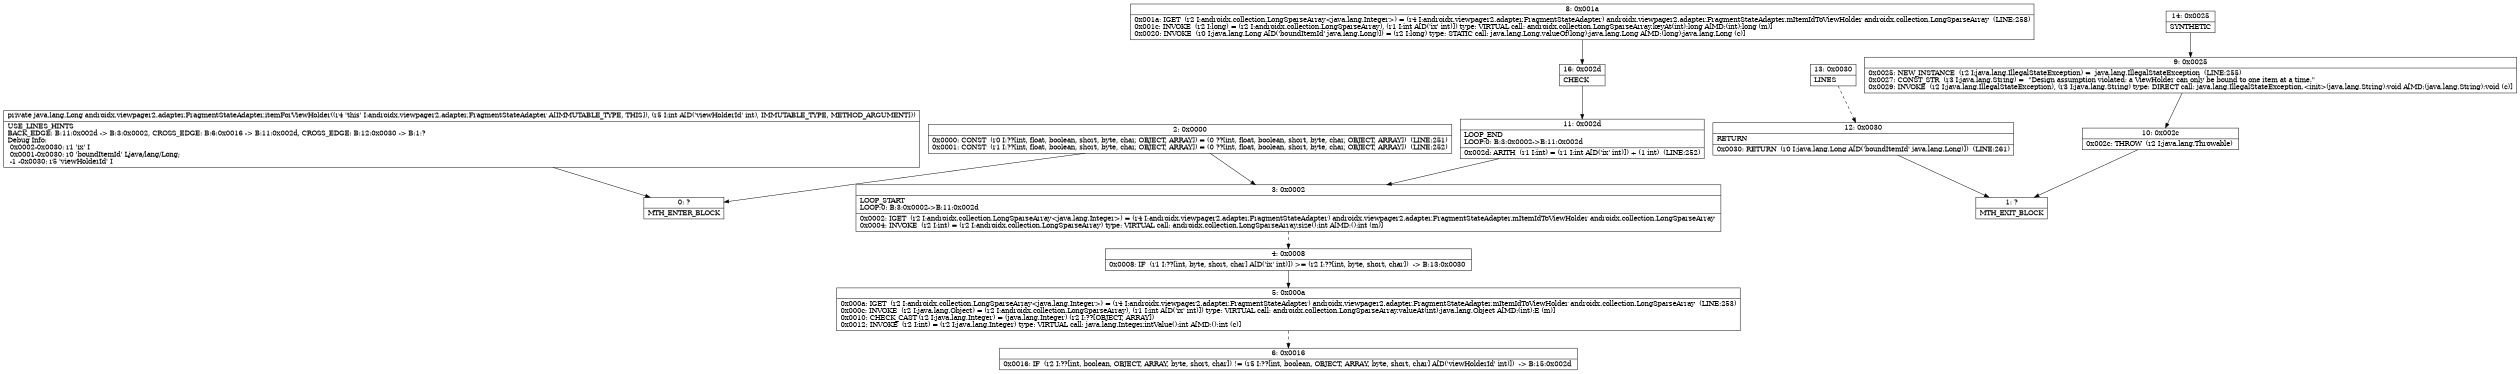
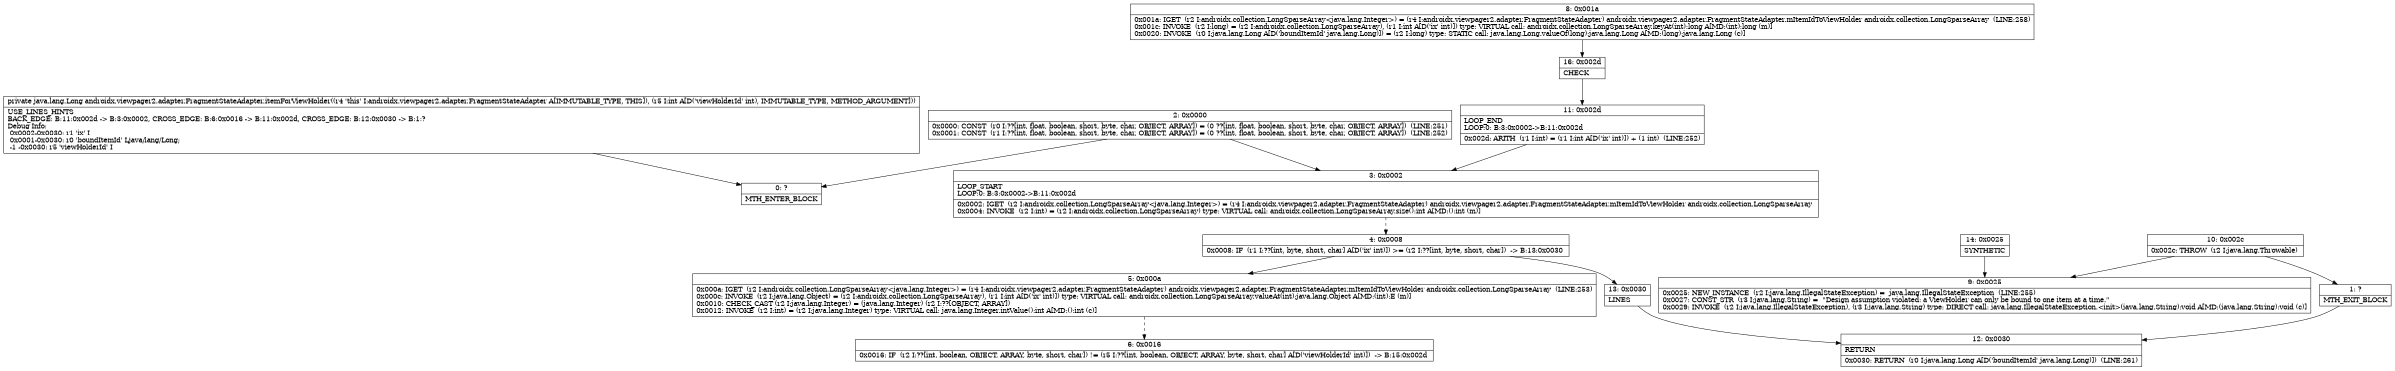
  digraph {
    node [shape=record]
    n1 [label="{0\:\ ?|MTH_ENTER_BLOCK\l}"]
    n2 [label="{2\:\ 0x0000|0x0000: CONST  (r0 I:??[int, float, boolean, short, byte, char, OBJECT, ARRAY]) = (0 ??[int, float, boolean, short, byte, char, OBJECT, ARRAY])  (LINE:251)\l0x0001: CONST  (r1 I:??[int, float, boolean, short, byte, char, OBJECT, ARRAY]) = (0 ??[int, float, boolean, short, byte, char, OBJECT, ARRAY])  (LINE:252)\l}"]
    n3 [label="{3\:\ 0x0002|LOOP_START\lLOOP:0: B:3:0x0002\-\>B:11:0x002d\l|0x0002: IGET  (r2 I:androidx.collection.LongSparseArray\<java.lang.Integer\>) = (r4 I:androidx.viewpager2.adapter.FragmentStateAdapter) androidx.viewpager2.adapter.FragmentStateAdapter.mItemIdToViewHolder androidx.collection.LongSparseArray \l0x0004: INVOKE  (r2 I:int) = (r2 I:androidx.collection.LongSparseArray) type: VIRTUAL call: androidx.collection.LongSparseArray.size():int A[MD:():int (m)]\l}"]
    n4 [label="{4\:\ 0x0008|0x0008: IF  (r1 I:??[int, byte, short, char] A[D('ix' int)]) \>= (r2 I:??[int, byte, short, char])  \-\> B:13:0x0030 \l}"]
    n5 [label="{5\:\ 0x000a|0x000a: IGET  (r2 I:androidx.collection.LongSparseArray\<java.lang.Integer\>) = (r4 I:androidx.viewpager2.adapter.FragmentStateAdapter) androidx.viewpager2.adapter.FragmentStateAdapter.mItemIdToViewHolder androidx.collection.LongSparseArray  (LINE:253)\l0x000c: INVOKE  (r2 I:java.lang.Object) = (r2 I:androidx.collection.LongSparseArray), (r1 I:int A[D('ix' int)]) type: VIRTUAL call: androidx.collection.LongSparseArray.valueAt(int):java.lang.Object A[MD:(int):E (m)]\l0x0010: CHECK_CAST (r2 I:java.lang.Integer) = (java.lang.Integer) (r2 I:??[OBJECT, ARRAY]) \l0x0012: INVOKE  (r2 I:int) = (r2 I:java.lang.Integer) type: VIRTUAL call: java.lang.Integer.intValue():int A[MD:():int (c)]\l}"]
    n6 [label="{13\:\ 0x0030|LINES\l}"]
    n7 [label="{6\:\ 0x0016|0x0016: IF  (r2 I:??[int, boolean, OBJECT, ARRAY, byte, short, char]) != (r5 I:??[int, boolean, OBJECT, ARRAY, byte, short, char] A[D('viewHolderId' int)])  \-\> B:15:0x002d \l}"]
    n8 [label="{12\:\ 0x0030|RETURN\l|0x0030: RETURN  (r0 I:java.lang.Long A[D('boundItemId' java.lang.Long)])  (LINE:261)\l}"]
    n9 [label="{8\:\ 0x001a|0x001a: IGET  (r2 I:androidx.collection.LongSparseArray\<java.lang.Integer\>) = (r4 I:androidx.viewpager2.adapter.FragmentStateAdapter) androidx.viewpager2.adapter.FragmentStateAdapter.mItemIdToViewHolder androidx.collection.LongSparseArray  (LINE:258)\l0x001c: INVOKE  (r2 I:long) = (r2 I:androidx.collection.LongSparseArray), (r1 I:int A[D('ix' int)]) type: VIRTUAL call: androidx.collection.LongSparseArray.keyAt(int):long A[MD:(int):long (m)]\l0x0020: INVOKE  (r0 I:java.lang.Long A[D('boundItemId' java.lang.Long)]) = (r2 I:long) type: STATIC call: java.lang.Long.valueOf(long):java.lang.Long A[MD:(long):java.lang.Long (c)]\l}"]
    n10 [label="{16\:\ 0x002d|CHECK\l}"]
    n11 [label="{14\:\ 0x0025|SYNTHETIC\l}"]
    n12 [label="{9\:\ 0x0025|0x0025: NEW_INSTANCE  (r2 I:java.lang.IllegalStateException) =  java.lang.IllegalStateException  (LINE:255)\l0x0027: CONST_STR  (r3 I:java.lang.String) =  \"Design assumption violated: a ViewHolder can only be bound to one item at a time.\" \l0x0029: INVOKE  (r2 I:java.lang.IllegalStateException), (r3 I:java.lang.String) type: DIRECT call: java.lang.IllegalStateException.\<init\>(java.lang.String):void A[MD:(java.lang.String):void (c)]\l}"]
    n13 [label="{11\:\ 0x002d|LOOP_END\lLOOP:0: B:3:0x0002\-\>B:11:0x002d\l|0x002d: ARITH  (r1 I:int) = (r1 I:int A[D('ix' int)]) + (1 int)  (LINE:252)\l}"]
    n14 [label="{10\:\ 0x002c|0x002c: THROW  (r2 I:java.lang.Throwable) \l}"]
    n15 [label="{1\:\ ?|MTH_EXIT_BLOCK\l}"]
    n16 [label="{private java.lang.Long androidx.viewpager2.adapter.FragmentStateAdapter.itemForViewHolder((r4 'this' I:androidx.viewpager2.adapter.FragmentStateAdapter A[IMMUTABLE_TYPE, THIS]), (r5 I:int A[D('viewHolderId' int), IMMUTABLE_TYPE, METHOD_ARGUMENT]))  | USE_LINES_HINTS\lBACK_EDGE: B:11:0x002d \-\> B:3:0x0002, CROSS_EDGE: B:6:0x0016 \-\> B:11:0x002d, CROSS_EDGE: B:12:0x0030 \-\> B:1:?\lDebug Info:\l  0x0002\-0x0030: r1 'ix' I\l  0x0001\-0x0030: r0 'boundItemId' Ljava\/lang\/Long;\l  \-1 \-0x0030: r5 'viewHolderId' I\l}"]
    n2 -> n1
    n2 -> n3
    n3 -> n4 [style=dashed]
    n4 -> n5 [style=solid]
+   n4 -> n6
    n5 -> n7 [style=dashed]
-   n6 -> n8 [style=dashed]
-   n8 -> n15
+   n6 -> n8
+   n15 -> n8
    n9 -> n10
    n10 -> n13
    n11 -> n12
-   n12 -> n14
+   n14 -> n12
    n13 -> n3
    n14 -> n15
    n16 -> n1
  }
